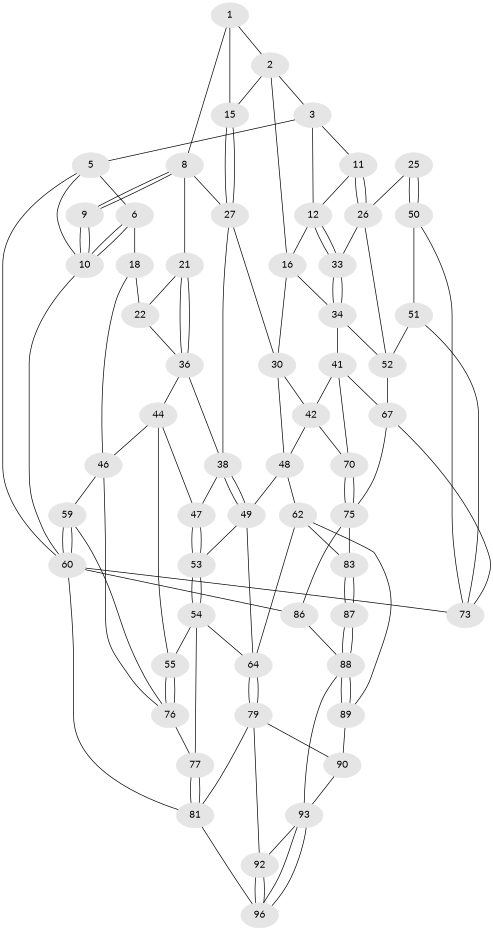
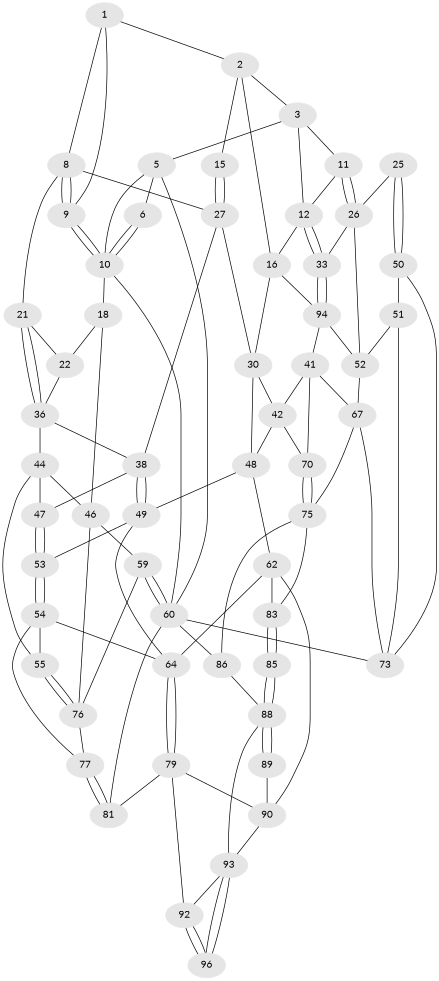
  graph {
    fontname=Lato
    node [color=gray90 fontname=Lato style=filled]
    edge [fontname=Lato]
    1 [super="+7"]
    2 [super="+14"]
    8 [super="+20"]
    15
    3 [super="+4"]
    16 [super="+29"]
    9
    21
    27 [super="+28"]
    5 [super="+23"]
    11
    12 [super="+13"]
    30 [super="+43"]
-   34 [super="+40"]
+   34 [super="+40" label=94]
    6
    10 [super="+17"]
    60 [super="+85"]
    26 [super="+35"]
    33
    18 [super="+32"]
    n21 [label=73 super="+73"]
    81 [super="+91"]
    86
    22 [super="+31"]
    36 [super="+37"]
    38 [super="+39"]
    46 [super="+58"]
    52 [super="+57"]
    42 [super="+66"]
    48 [super="+61"]
    41 [super="+68"]
    59
    76 [super="+78"]
    44 [super="+45"]
    25
    50 [super="+69"]
    51
    67 [super="+74"]
    47
    49 [super="+56"]
    70
    62 [super="+63"]
    55
    53
    64 [super="+65"]
    75 [super="+82"]
    77
    54 [super="+71"]
    83 [super="+84"]
    89
    79 [super="+80"]
    96
    88 [super="+92"]
-   87
+   87 [label=85]
    90
    n56 [label=92]
    93 [super="+94"]
    1 -- 2
    1 -- 8
-   1 -- 15
+   1 -- 9
    2 -- 15
    2 -- 3
    2 -- 16
    8 -- 9
    8 -- 9
    8 -- 21
    8 -- 27
    15 -- 27
    15 -- 27
    3 -- 5
    3 -- 11
    3 -- 12
    16 -- 30
    16 -- 34
    9 -- 10
    9 -- 10
    21 -- 22
    21 -- 36
    21 -- 36
    27 -- 30
    27 -- 38
    5 -- 6
    5 -- 10
    5 -- 60
    11 -- 12
    11 -- 26
    11 -- 26
    12 -- 16
    12 -- 33
    12 -- 33
    30 -- 42
    30 -- 48
    34 -- 52
    34 -- 41
    6 -- 10
    6 -- 10
    10 -- 60
-   6 -- 18
+   10 -- 18
    60 -- n21
    60 -- 81
    60 -- 86
    26 -- 33
    26 -- 52
    33 -- 34
    33 -- 34
    18 -- 22
    18 -- 46
-   81 -- 96
    86 -- 88
    22 -- 36
    36 -- 38
    36 -- 44
    38 -- 47
    38 -- 49
    38 -- 49
    46 -- 59
    46 -- 76
    52 -- 67
    42 -- 48
    42 -- 70
    48 -- 49
    48 -- 62
    41 -- 42
    41 -- 67
    41 -- 70
    59 -- 60
    59 -- 60
    59 -- 76
    76 -- 77
    44 -- 46
    44 -- 47
    44 -- 55
    25 -- 26
    25 -- 50
    25 -- 50
    50 -- n21
    50 -- 51
    51 -- n21
    51 -- 52
    67 -- n21
    67 -- 75
    47 -- 53
    47 -- 53
    49 -- 53
    49 -- 64
    70 -- 75
    70 -- 75
    62 -- 64
    62 -- 83
-   62 -- 89
+   62 -- 90
    55 -- 76
    55 -- 76
    53 -- 54
    53 -- 54
    64 -- 79
    64 -- 79
    75 -- 86
    75 -- 83
    77 -- 81
    77 -- 81
    54 -- 55
    54 -- 64
    54 -- 77
    83 -- 87 [weight=2]
    83 -- 87
    89 -- 90
    79 -- 81
    79 -- 90
    79 -- n56
    88 -- 89
    88 -- 89
    88 -- 93
    87 -- 88
    87 -- 88
    90 -- 93
    n56 -- 96
    n56 -- 96
    93 -- 96
    93 -- 96
    93 -- n56
  }
